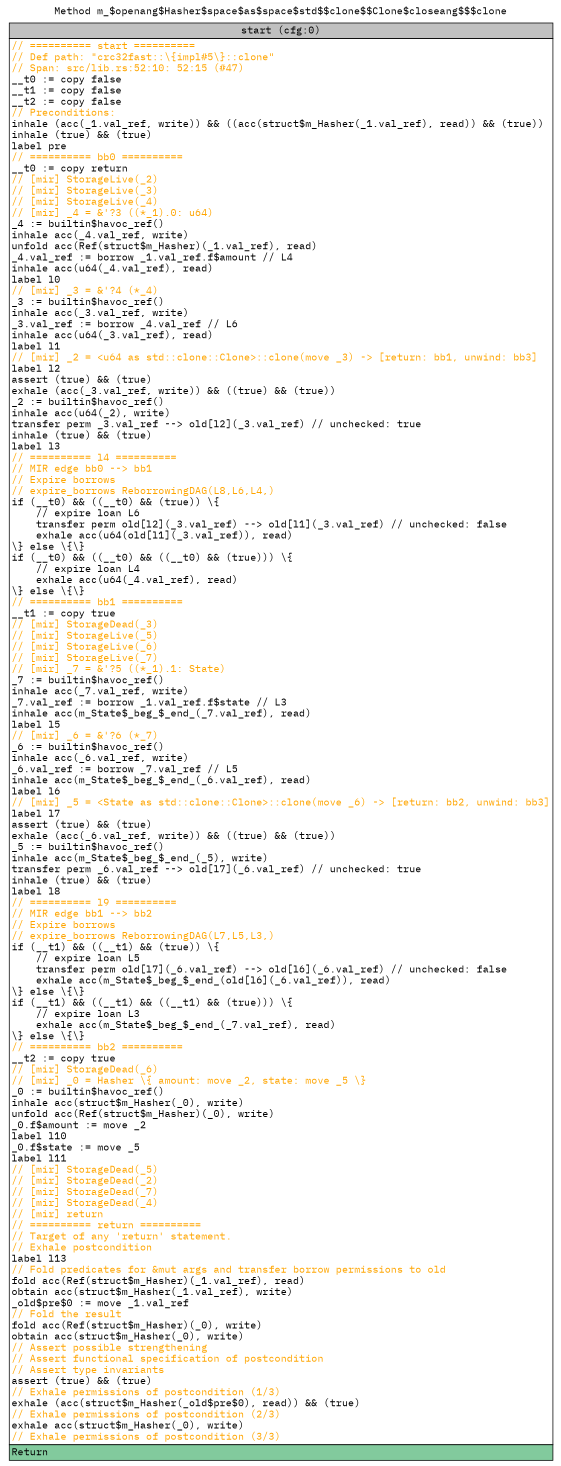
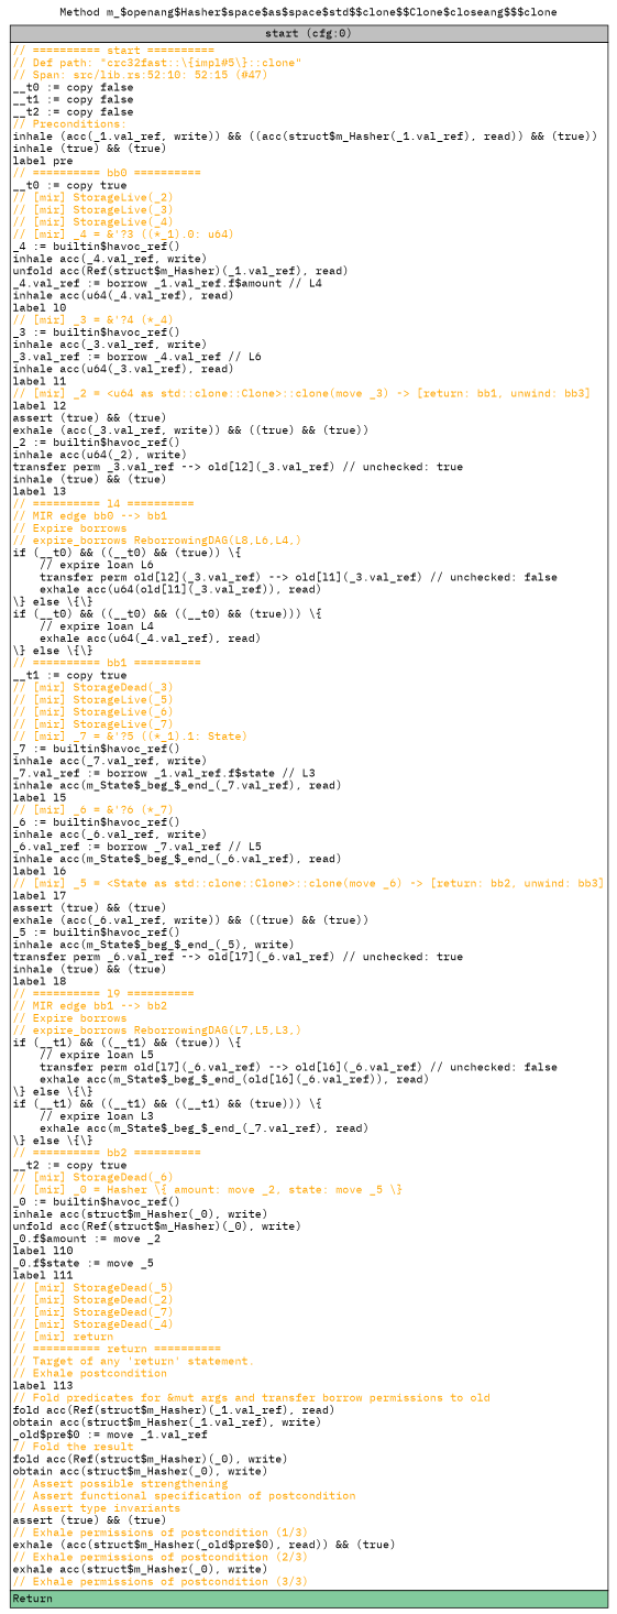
  digraph {
    fontname="IBM Plex Mono"
    label="Method m_$openang$Hasher$space$as$space$std$$clone$$Clone$closeang$$$clone"
    labelloc=t
-   n1 [fontname="IBM Plex Mono" label=<<table border="0" cellborder="1" cellspacing="0"><tr><td bgcolor="gray" align="center">start (cfg:0)</td></tr><tr><td align="left" balign="left"><font color="orange">// ========== start ==========</font><br/><font color="orange">// Def path: "crc32fast::\{impl#5\}::clone"</font><br/><font color="orange">// Span: src/lib.rs:52:10: 52:15 (#47)</font><br/>__t0 := copy false<br/>__t1 := copy false<br/>__t2 := copy false<br/><font color="orange">// Preconditions:</font><br/>inhale (acc(_1.val_ref, write)) &amp;&amp; ((acc(struct$m_Hasher(_1.val_ref), read)) &amp;&amp; (true))<br/>inhale (true) &amp;&amp; (true)<br/>label pre<br/><font color="orange">// ========== bb0 ==========</font><br/>__t0 := copy return<br/><font color="orange">// [mir] StorageLive(_2)</font><br/><font color="orange">// [mir] StorageLive(_3)</font><br/><font color="orange">// [mir] StorageLive(_4)</font><br/><font color="orange">// [mir] _4 = &amp;'?3 ((*_1).0: u64)</font><br/>_4 := builtin$havoc_ref()<br/>inhale acc(_4.val_ref, write)<br/>unfold acc(Ref(struct$m_Hasher)(_1.val_ref), read)<br/>_4.val_ref := borrow _1.val_ref.f$amount // L4<br/>inhale acc(u64(_4.val_ref), read)<br/>label l0<br/><font color="orange">// [mir] _3 = &amp;'?4 (*_4)</font><br/>_3 := builtin$havoc_ref()<br/>inhale acc(_3.val_ref, write)<br/>_3.val_ref := borrow _4.val_ref // L6<br/>inhale acc(u64(_3.val_ref), read)<br/>label l1<br/><font color="orange">// [mir] _2 = &lt;u64 as std::clone::Clone&gt;::clone(move _3) -&gt; [return: bb1, unwind: bb3]</font><br/>label l2<br/>assert (true) &amp;&amp; (true)<br/>exhale (acc(_3.val_ref, write)) &amp;&amp; ((true) &amp;&amp; (true))<br/>_2 := builtin$havoc_ref()<br/>inhale acc(u64(_2), write)<br/>transfer perm _3.val_ref --&gt; old[l2](_3.val_ref) // unchecked: true<br/>inhale (true) &amp;&amp; (true)<br/>label l3<br/><font color="orange">// ========== l4 ==========</font><br/><font color="orange">// MIR edge bb0 --&gt; bb1</font><br/><font color="orange">// Expire borrows</font><br/><font color="orange">// expire_borrows ReborrowingDAG(L8,L6,L4,)</font><br/>if (__t0) &amp;&amp; ((__t0) &amp;&amp; (true)) \{<br/>    // expire loan L6<br/>    transfer perm old[l2](_3.val_ref) --&gt; old[l1](_3.val_ref) // unchecked: false<br/>    exhale acc(u64(old[l1](_3.val_ref)), read)<br/>\} else \{\}<br/>if (__t0) &amp;&amp; ((__t0) &amp;&amp; ((__t0) &amp;&amp; (true))) \{<br/>    // expire loan L4<br/>    exhale acc(u64(_4.val_ref), read)<br/>\} else \{\}<br/><font color="orange">// ========== bb1 ==========</font><br/>__t1 := copy true<br/><font color="orange">// [mir] StorageDead(_3)</font><br/><font color="orange">// [mir] StorageLive(_5)</font><br/><font color="orange">// [mir] StorageLive(_6)</font><br/><font color="orange">// [mir] StorageLive(_7)</font><br/><font color="orange">// [mir] _7 = &amp;'?5 ((*_1).1: State)</font><br/>_7 := builtin$havoc_ref()<br/>inhale acc(_7.val_ref, write)<br/>_7.val_ref := borrow _1.val_ref.f$state // L3<br/>inhale acc(m_State$_beg_$_end_(_7.val_ref), read)<br/>label l5<br/><font color="orange">// [mir] _6 = &amp;'?6 (*_7)</font><br/>_6 := builtin$havoc_ref()<br/>inhale acc(_6.val_ref, write)<br/>_6.val_ref := borrow _7.val_ref // L5<br/>inhale acc(m_State$_beg_$_end_(_6.val_ref), read)<br/>label l6<br/><font color="orange">// [mir] _5 = &lt;State as std::clone::Clone&gt;::clone(move _6) -&gt; [return: bb2, unwind: bb3]</font><br/>label l7<br/>assert (true) &amp;&amp; (true)<br/>exhale (acc(_6.val_ref, write)) &amp;&amp; ((true) &amp;&amp; (true))<br/>_5 := builtin$havoc_ref()<br/>inhale acc(m_State$_beg_$_end_(_5), write)<br/>transfer perm _6.val_ref --&gt; old[l7](_6.val_ref) // unchecked: true<br/>inhale (true) &amp;&amp; (true)<br/>label l8<br/><font color="orange">// ========== l9 ==========</font><br/><font color="orange">// MIR edge bb1 --&gt; bb2</font><br/><font color="orange">// Expire borrows</font><br/><font color="orange">// expire_borrows ReborrowingDAG(L7,L5,L3,)</font><br/>if (__t1) &amp;&amp; ((__t1) &amp;&amp; (true)) \{<br/>    // expire loan L5<br/>    transfer perm old[l7](_6.val_ref) --&gt; old[l6](_6.val_ref) // unchecked: false<br/>    exhale acc(m_State$_beg_$_end_(old[l6](_6.val_ref)), read)<br/>\} else \{\}<br/>if (__t1) &amp;&amp; ((__t1) &amp;&amp; ((__t1) &amp;&amp; (true))) \{<br/>    // expire loan L3<br/>    exhale acc(m_State$_beg_$_end_(_7.val_ref), read)<br/>\} else \{\}<br/><font color="orange">// ========== bb2 ==========</font><br/>__t2 := copy true<br/><font color="orange">// [mir] StorageDead(_6)</font><br/><font color="orange">// [mir] _0 = Hasher \{ amount: move _2, state: move _5 \}</font><br/>_0 := builtin$havoc_ref()<br/>inhale acc(struct$m_Hasher(_0), write)<br/>unfold acc(Ref(struct$m_Hasher)(_0), write)<br/>_0.f$amount := move _2<br/>label l10<br/>_0.f$state := move _5<br/>label l11<br/><font color="orange">// [mir] StorageDead(_5)</font><br/><font color="orange">// [mir] StorageDead(_2)</font><br/><font color="orange">// [mir] StorageDead(_7)</font><br/><font color="orange">// [mir] StorageDead(_4)</font><br/><font color="orange">// [mir] return</font><br/><font color="orange">// ========== return ==========</font><br/><font color="orange">// Target of any 'return' statement.</font><br/><font color="orange">// Exhale postcondition</font><br/>label l13<br/><font color="orange">// Fold predicates for &amp;mut args and transfer borrow permissions to old</font><br/>fold acc(Ref(struct$m_Hasher)(_1.val_ref), read)<br/>obtain acc(struct$m_Hasher(_1.val_ref), write)<br/>_old$pre$0 := move _1.val_ref<br/><font color="orange">// Fold the result</font><br/>fold acc(Ref(struct$m_Hasher)(_0), write)<br/>obtain acc(struct$m_Hasher(_0), write)<br/><font color="orange">// Assert possible strengthening</font><br/><font color="orange">// Assert functional specification of postcondition</font><br/><font color="orange">// Assert type invariants</font><br/>assert (true) &amp;&amp; (true)<br/><font color="orange">// Exhale permissions of postcondition (1/3)</font><br/>exhale (acc(struct$m_Hasher(_old$pre$0), read)) &amp;&amp; (true)<br/><font color="orange">// Exhale permissions of postcondition (2/3)</font><br/>exhale acc(struct$m_Hasher(_0), write)<br/><font color="orange">// Exhale permissions of postcondition (3/3)</font></td></tr><tr><td align="left" bgcolor="#82CA9D">Return<br/></td></tr></table>> shape=none]
+   n1 [fontname="IBM Plex Mono" label=<<table border="0" cellborder="1" cellspacing="0"><tr><td bgcolor="gray" align="center">start (cfg:0)</td></tr><tr><td align="left" balign="left"><font color="orange">// ========== start ==========</font><br/><font color="orange">// Def path: "crc32fast::\{impl#5\}::clone"</font><br/><font color="orange">// Span: src/lib.rs:52:10: 52:15 (#47)</font><br/>__t0 := copy false<br/>__t1 := copy false<br/>__t2 := copy false<br/><font color="orange">// Preconditions:</font><br/>inhale (acc(_1.val_ref, write)) &amp;&amp; ((acc(struct$m_Hasher(_1.val_ref), read)) &amp;&amp; (true))<br/>inhale (true) &amp;&amp; (true)<br/>label pre<br/><font color="orange">// ========== bb0 ==========</font><br/>__t0 := copy true<br/><font color="orange">// [mir] StorageLive(_2)</font><br/><font color="orange">// [mir] StorageLive(_3)</font><br/><font color="orange">// [mir] StorageLive(_4)</font><br/><font color="orange">// [mir] _4 = &amp;'?3 ((*_1).0: u64)</font><br/>_4 := builtin$havoc_ref()<br/>inhale acc(_4.val_ref, write)<br/>unfold acc(Ref(struct$m_Hasher)(_1.val_ref), read)<br/>_4.val_ref := borrow _1.val_ref.f$amount // L4<br/>inhale acc(u64(_4.val_ref), read)<br/>label l0<br/><font color="orange">// [mir] _3 = &amp;'?4 (*_4)</font><br/>_3 := builtin$havoc_ref()<br/>inhale acc(_3.val_ref, write)<br/>_3.val_ref := borrow _4.val_ref // L6<br/>inhale acc(u64(_3.val_ref), read)<br/>label l1<br/><font color="orange">// [mir] _2 = &lt;u64 as std::clone::Clone&gt;::clone(move _3) -&gt; [return: bb1, unwind: bb3]</font><br/>label l2<br/>assert (true) &amp;&amp; (true)<br/>exhale (acc(_3.val_ref, write)) &amp;&amp; ((true) &amp;&amp; (true))<br/>_2 := builtin$havoc_ref()<br/>inhale acc(u64(_2), write)<br/>transfer perm _3.val_ref --&gt; old[l2](_3.val_ref) // unchecked: true<br/>inhale (true) &amp;&amp; (true)<br/>label l3<br/><font color="orange">// ========== l4 ==========</font><br/><font color="orange">// MIR edge bb0 --&gt; bb1</font><br/><font color="orange">// Expire borrows</font><br/><font color="orange">// expire_borrows ReborrowingDAG(L8,L6,L4,)</font><br/>if (__t0) &amp;&amp; ((__t0) &amp;&amp; (true)) \{<br/>    // expire loan L6<br/>    transfer perm old[l2](_3.val_ref) --&gt; old[l1](_3.val_ref) // unchecked: false<br/>    exhale acc(u64(old[l1](_3.val_ref)), read)<br/>\} else \{\}<br/>if (__t0) &amp;&amp; ((__t0) &amp;&amp; ((__t0) &amp;&amp; (true))) \{<br/>    // expire loan L4<br/>    exhale acc(u64(_4.val_ref), read)<br/>\} else \{\}<br/><font color="orange">// ========== bb1 ==========</font><br/>__t1 := copy true<br/><font color="orange">// [mir] StorageDead(_3)</font><br/><font color="orange">// [mir] StorageLive(_5)</font><br/><font color="orange">// [mir] StorageLive(_6)</font><br/><font color="orange">// [mir] StorageLive(_7)</font><br/><font color="orange">// [mir] _7 = &amp;'?5 ((*_1).1: State)</font><br/>_7 := builtin$havoc_ref()<br/>inhale acc(_7.val_ref, write)<br/>_7.val_ref := borrow _1.val_ref.f$state // L3<br/>inhale acc(m_State$_beg_$_end_(_7.val_ref), read)<br/>label l5<br/><font color="orange">// [mir] _6 = &amp;'?6 (*_7)</font><br/>_6 := builtin$havoc_ref()<br/>inhale acc(_6.val_ref, write)<br/>_6.val_ref := borrow _7.val_ref // L5<br/>inhale acc(m_State$_beg_$_end_(_6.val_ref), read)<br/>label l6<br/><font color="orange">// [mir] _5 = &lt;State as std::clone::Clone&gt;::clone(move _6) -&gt; [return: bb2, unwind: bb3]</font><br/>label l7<br/>assert (true) &amp;&amp; (true)<br/>exhale (acc(_6.val_ref, write)) &amp;&amp; ((true) &amp;&amp; (true))<br/>_5 := builtin$havoc_ref()<br/>inhale acc(m_State$_beg_$_end_(_5), write)<br/>transfer perm _6.val_ref --&gt; old[l7](_6.val_ref) // unchecked: true<br/>inhale (true) &amp;&amp; (true)<br/>label l8<br/><font color="orange">// ========== l9 ==========</font><br/><font color="orange">// MIR edge bb1 --&gt; bb2</font><br/><font color="orange">// Expire borrows</font><br/><font color="orange">// expire_borrows ReborrowingDAG(L7,L5,L3,)</font><br/>if (__t1) &amp;&amp; ((__t1) &amp;&amp; (true)) \{<br/>    // expire loan L5<br/>    transfer perm old[l7](_6.val_ref) --&gt; old[l6](_6.val_ref) // unchecked: false<br/>    exhale acc(m_State$_beg_$_end_(old[l6](_6.val_ref)), read)<br/>\} else \{\}<br/>if (__t1) &amp;&amp; ((__t1) &amp;&amp; ((__t1) &amp;&amp; (true))) \{<br/>    // expire loan L3<br/>    exhale acc(m_State$_beg_$_end_(_7.val_ref), read)<br/>\} else \{\}<br/><font color="orange">// ========== bb2 ==========</font><br/>__t2 := copy true<br/><font color="orange">// [mir] StorageDead(_6)</font><br/><font color="orange">// [mir] _0 = Hasher \{ amount: move _2, state: move _5 \}</font><br/>_0 := builtin$havoc_ref()<br/>inhale acc(struct$m_Hasher(_0), write)<br/>unfold acc(Ref(struct$m_Hasher)(_0), write)<br/>_0.f$amount := move _2<br/>label l10<br/>_0.f$state := move _5<br/>label l11<br/><font color="orange">// [mir] StorageDead(_5)</font><br/><font color="orange">// [mir] StorageDead(_2)</font><br/><font color="orange">// [mir] StorageDead(_7)</font><br/><font color="orange">// [mir] StorageDead(_4)</font><br/><font color="orange">// [mir] return</font><br/><font color="orange">// ========== return ==========</font><br/><font color="orange">// Target of any 'return' statement.</font><br/><font color="orange">// Exhale postcondition</font><br/>label l13<br/><font color="orange">// Fold predicates for &amp;mut args and transfer borrow permissions to old</font><br/>fold acc(Ref(struct$m_Hasher)(_1.val_ref), read)<br/>obtain acc(struct$m_Hasher(_1.val_ref), write)<br/>_old$pre$0 := move _1.val_ref<br/><font color="orange">// Fold the result</font><br/>fold acc(Ref(struct$m_Hasher)(_0), write)<br/>obtain acc(struct$m_Hasher(_0), write)<br/><font color="orange">// Assert possible strengthening</font><br/><font color="orange">// Assert functional specification of postcondition</font><br/><font color="orange">// Assert type invariants</font><br/>assert (true) &amp;&amp; (true)<br/><font color="orange">// Exhale permissions of postcondition (1/3)</font><br/>exhale (acc(struct$m_Hasher(_old$pre$0), read)) &amp;&amp; (true)<br/><font color="orange">// Exhale permissions of postcondition (2/3)</font><br/>exhale acc(struct$m_Hasher(_0), write)<br/><font color="orange">// Exhale permissions of postcondition (3/3)</font></td></tr><tr><td align="left" bgcolor="#82CA9D">Return<br/></td></tr></table>> shape=none]
  }
